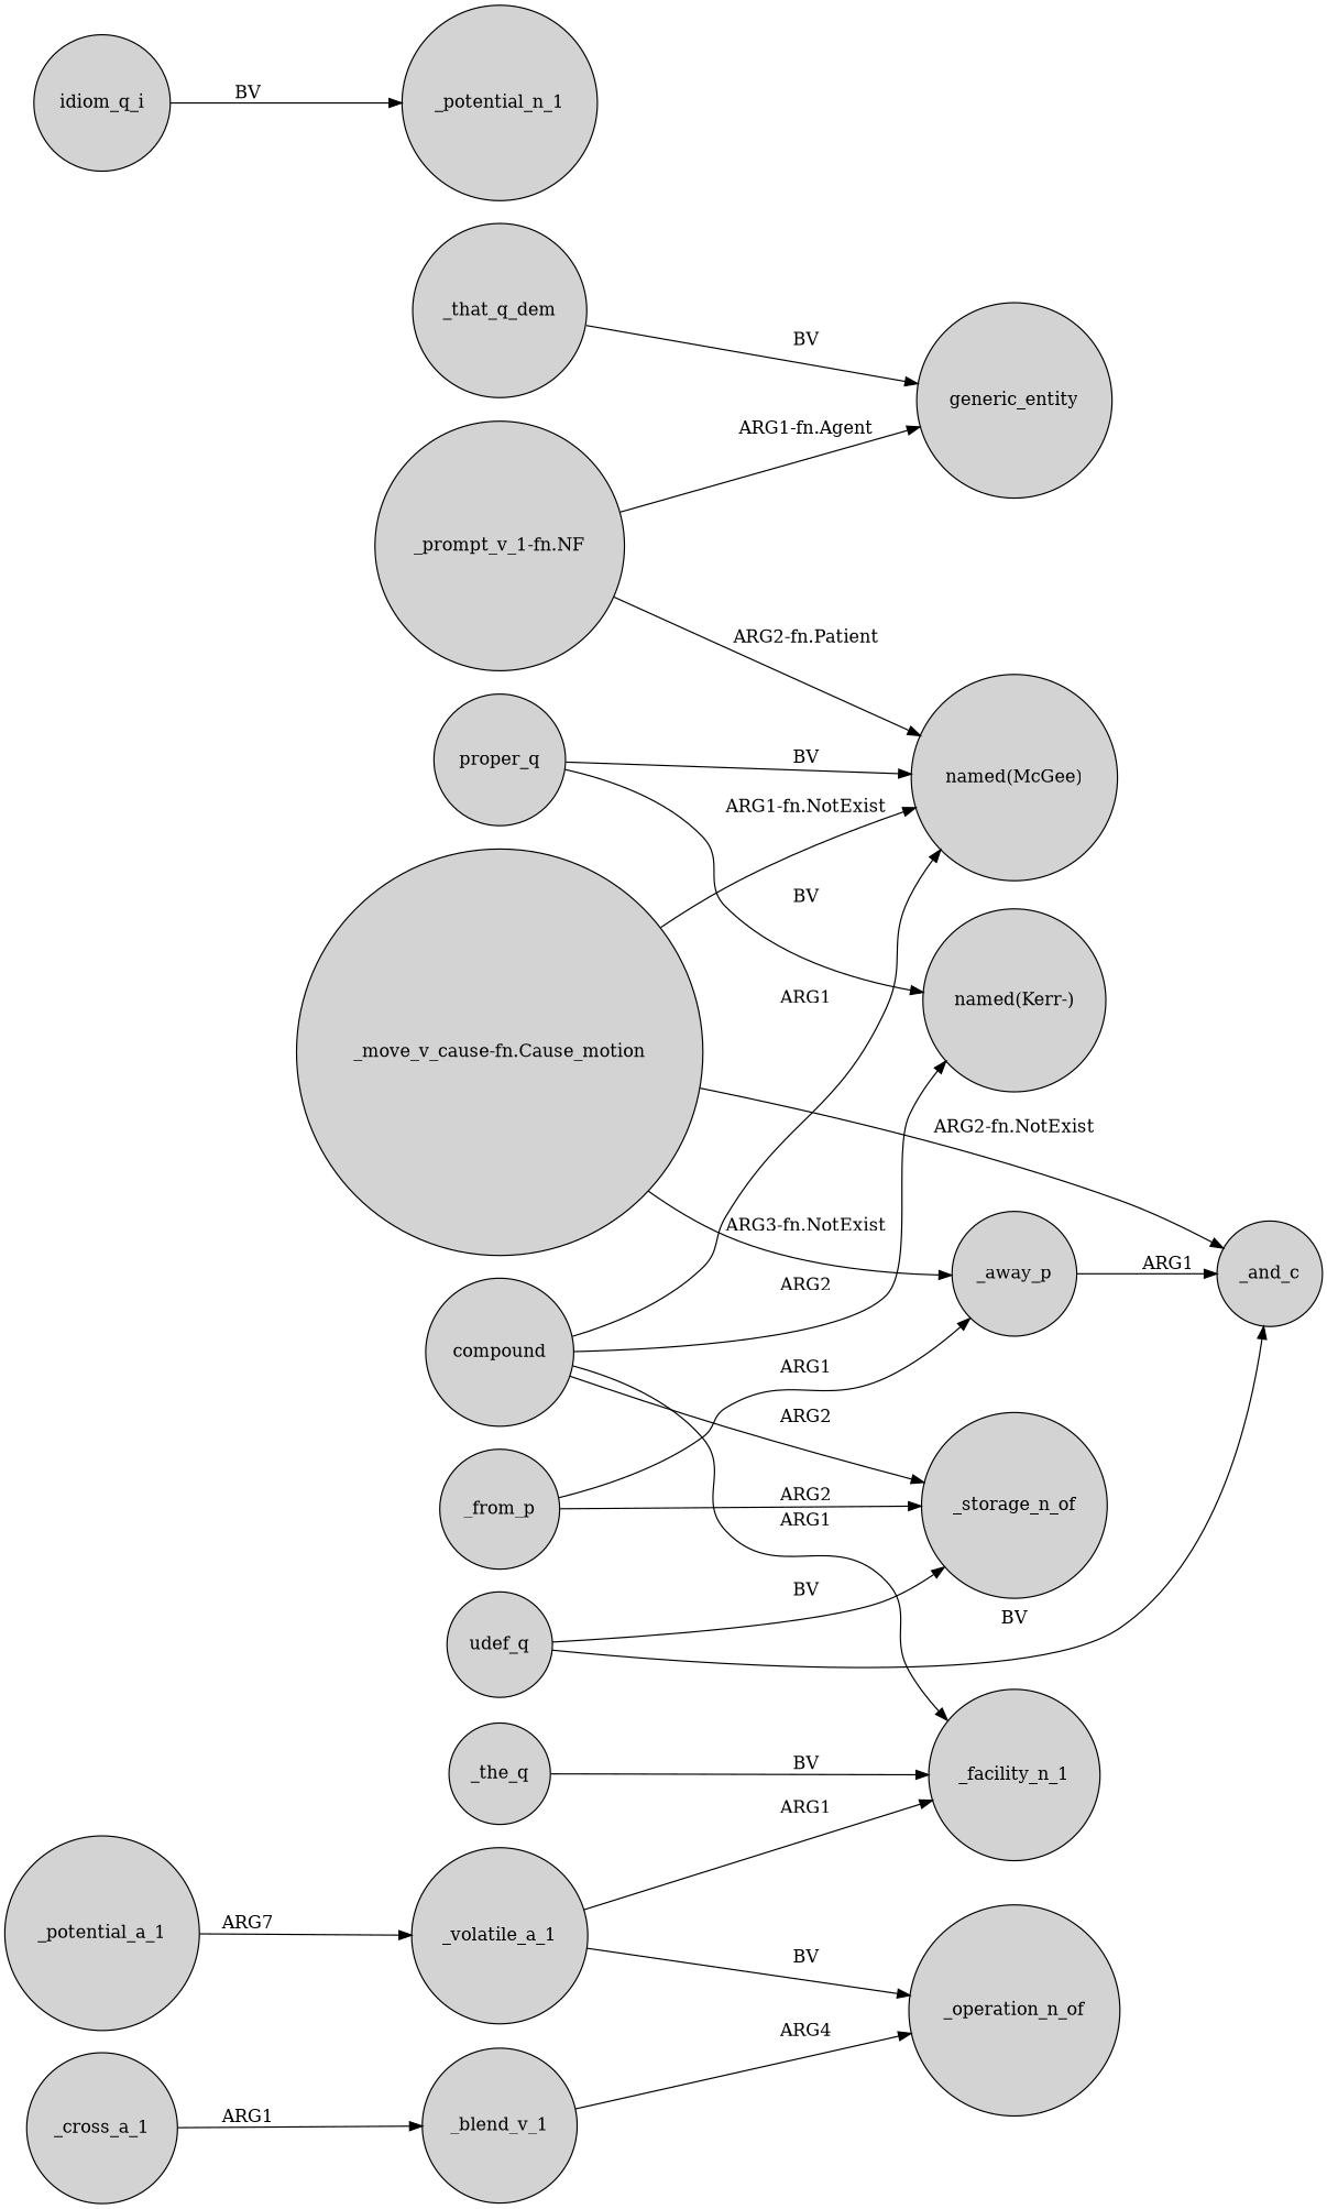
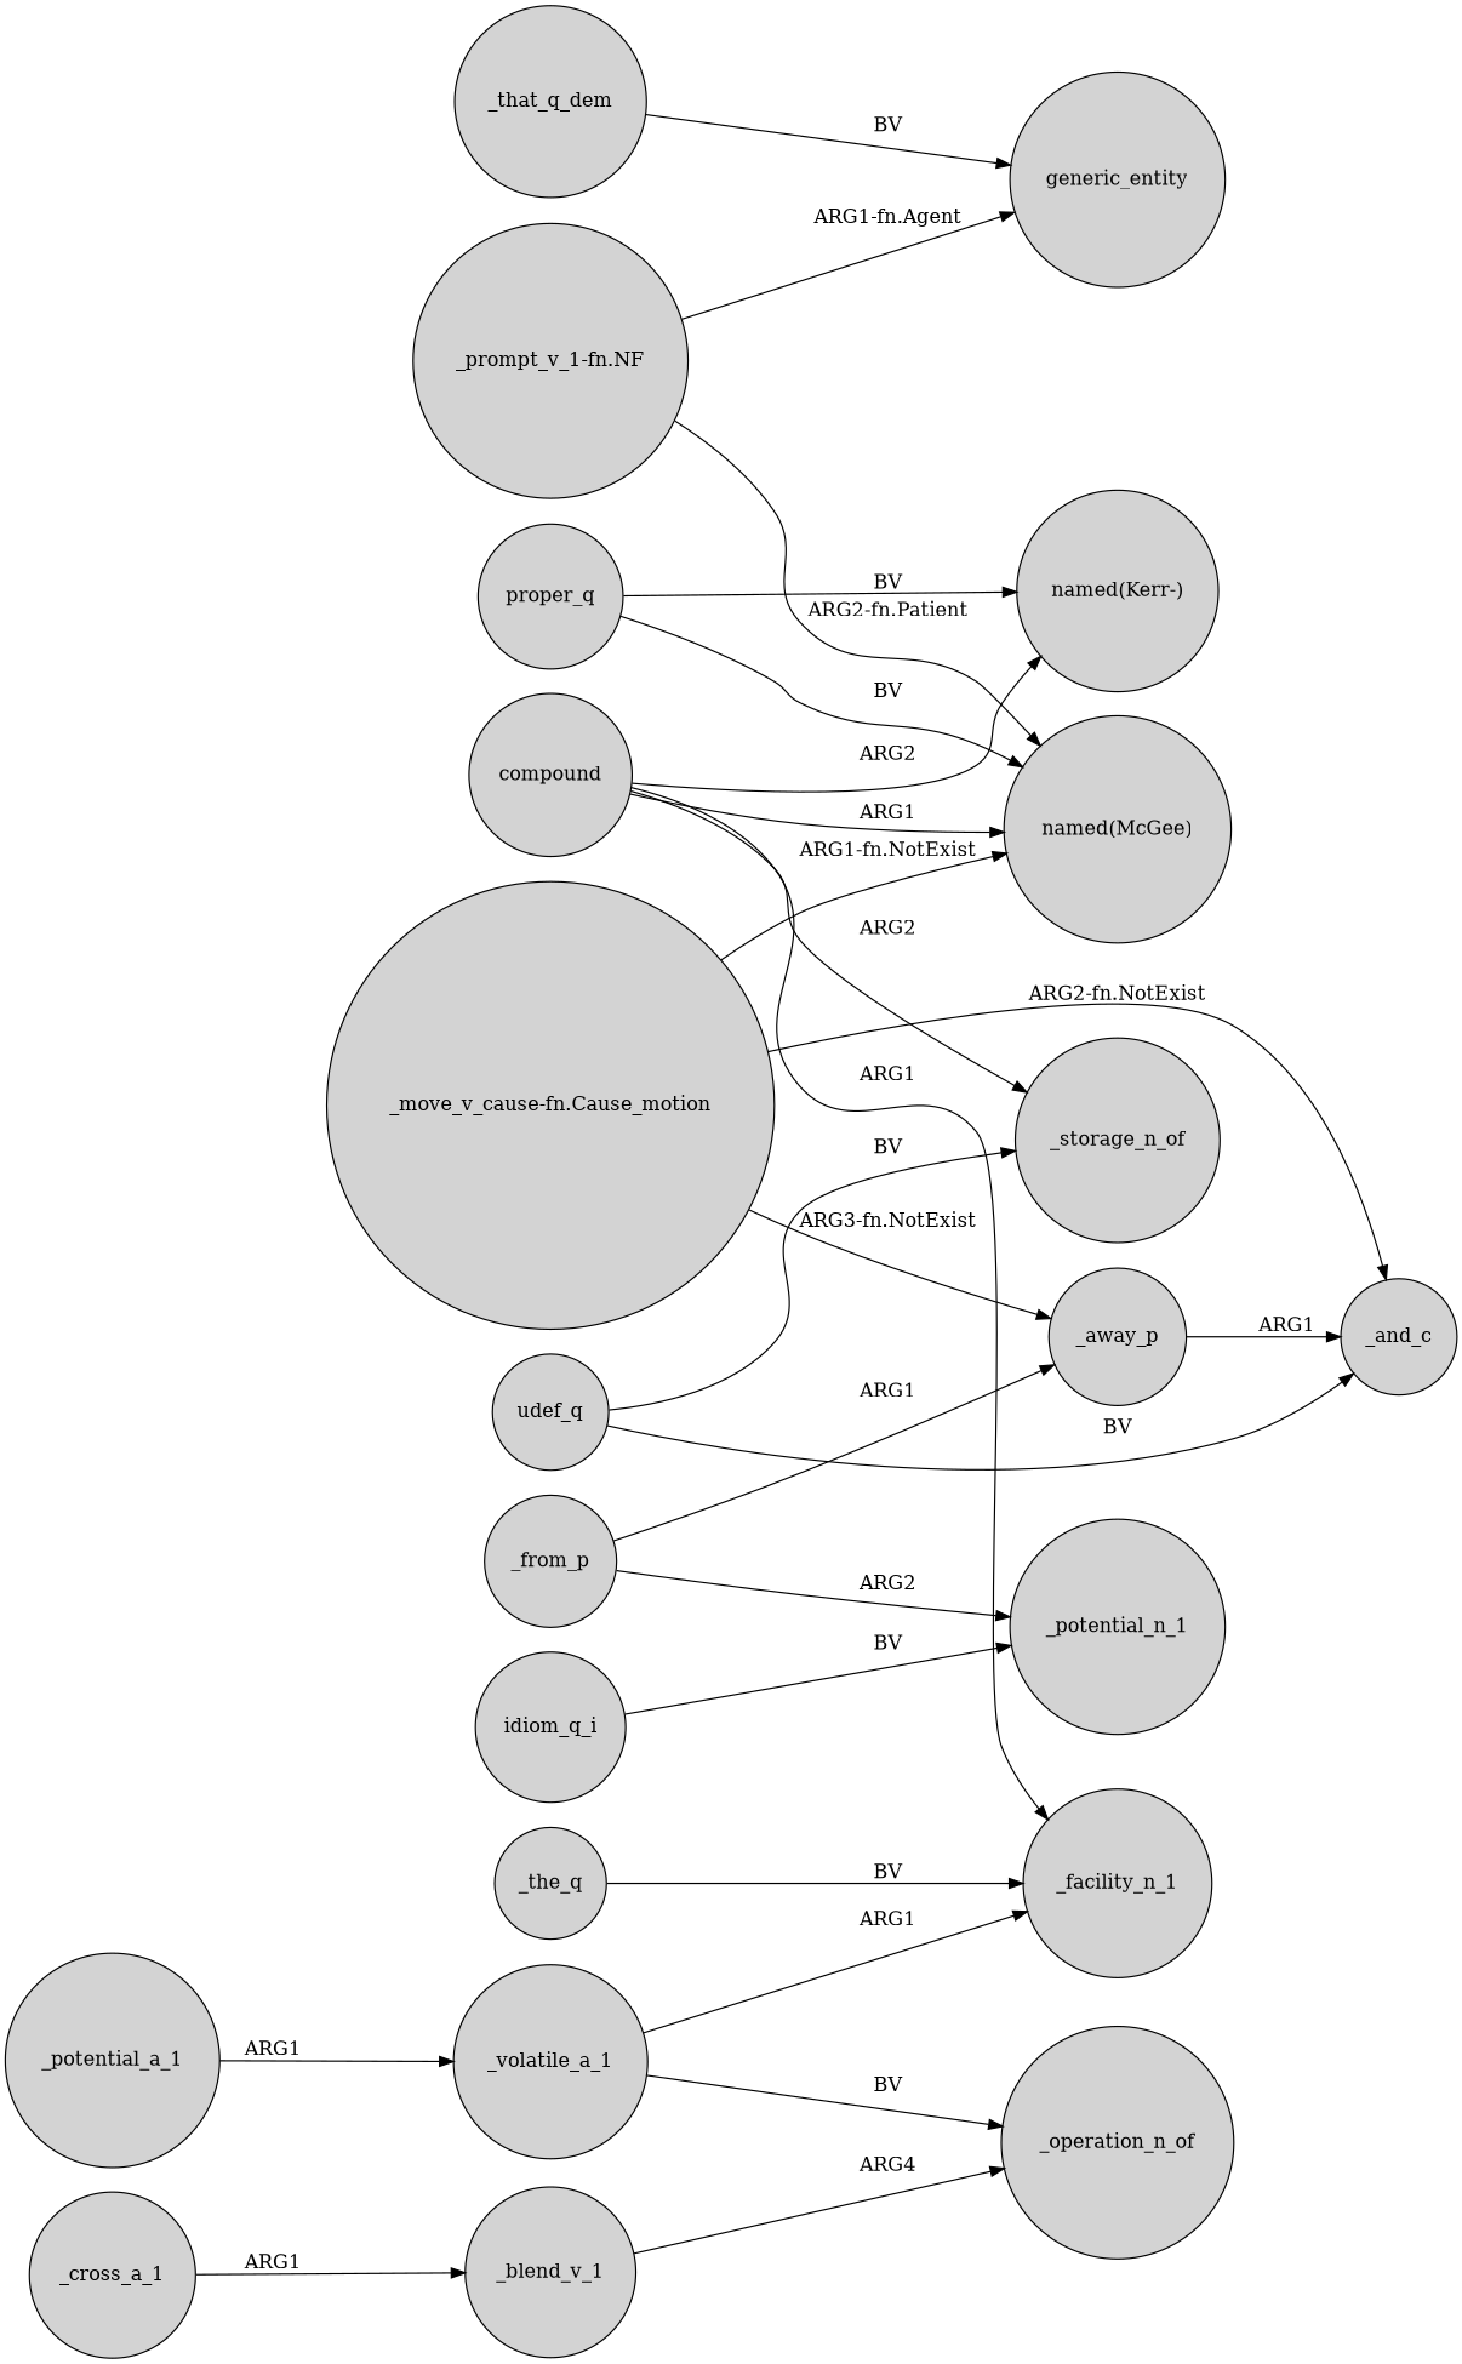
  digraph {
    rankdir=LR
    node [shape=circle style=filled]
    compound
    "named(Kerr-)"
    _storage_n_of
    "named(McGee)"
    _facility_n_1
    _that_q_dem
    generic_entity
    udef_q
    _and_c
    n10 [label=_potential_n_1]
    idiom_q_i
    _blend_v_1
    _operation_n_of
    _away_p
    "_prompt_v_1-fn.NF"
    _from_p
    "_move_v_cause-fn.Cause_motion"
    proper_q
    _cross_a_1
    _volatile_a_1
    _potential_a_1
    _the_q
    compound -> "named(Kerr-)" [label=ARG2]
    compound -> _storage_n_of [label=ARG2]
    compound -> "named(McGee)" [label=ARG1]
    compound -> _facility_n_1 [label=ARG1]
    _that_q_dem -> generic_entity [label=BV]
    udef_q -> _storage_n_of [label=BV]
    udef_q -> _and_c [label=BV]
    idiom_q_i -> n10 [label=BV]
    _blend_v_1 -> _operation_n_of [label=ARG4]
    _away_p -> _and_c [label=ARG1]
    "_prompt_v_1-fn.NF" -> "named(McGee)" [label="ARG2-fn.Patient"]
    "_prompt_v_1-fn.NF" -> generic_entity [label="ARG1-fn.Agent"]
-   _from_p -> _storage_n_of [label=ARG2]
+   _from_p -> n10 [label=ARG2]
    _from_p -> _away_p [label=ARG1]
    "_move_v_cause-fn.Cause_motion" -> "named(McGee)" [label="ARG1-fn.NotExist"]
    "_move_v_cause-fn.Cause_motion" -> _and_c [label="ARG2-fn.NotExist"]
    "_move_v_cause-fn.Cause_motion" -> _away_p [label="ARG3-fn.NotExist"]
    proper_q -> "named(Kerr-)" [label=BV]
    proper_q -> "named(McGee)" [label=BV]
    _cross_a_1 -> _blend_v_1 [label=ARG1]
    _volatile_a_1 -> _facility_n_1 [label=ARG1]
    _volatile_a_1 -> _operation_n_of [label=BV]
-   _potential_a_1 -> _volatile_a_1 [label=ARG7]
+   _potential_a_1 -> _volatile_a_1 [label=ARG1]
    _the_q -> _facility_n_1 [label=BV]
  }
